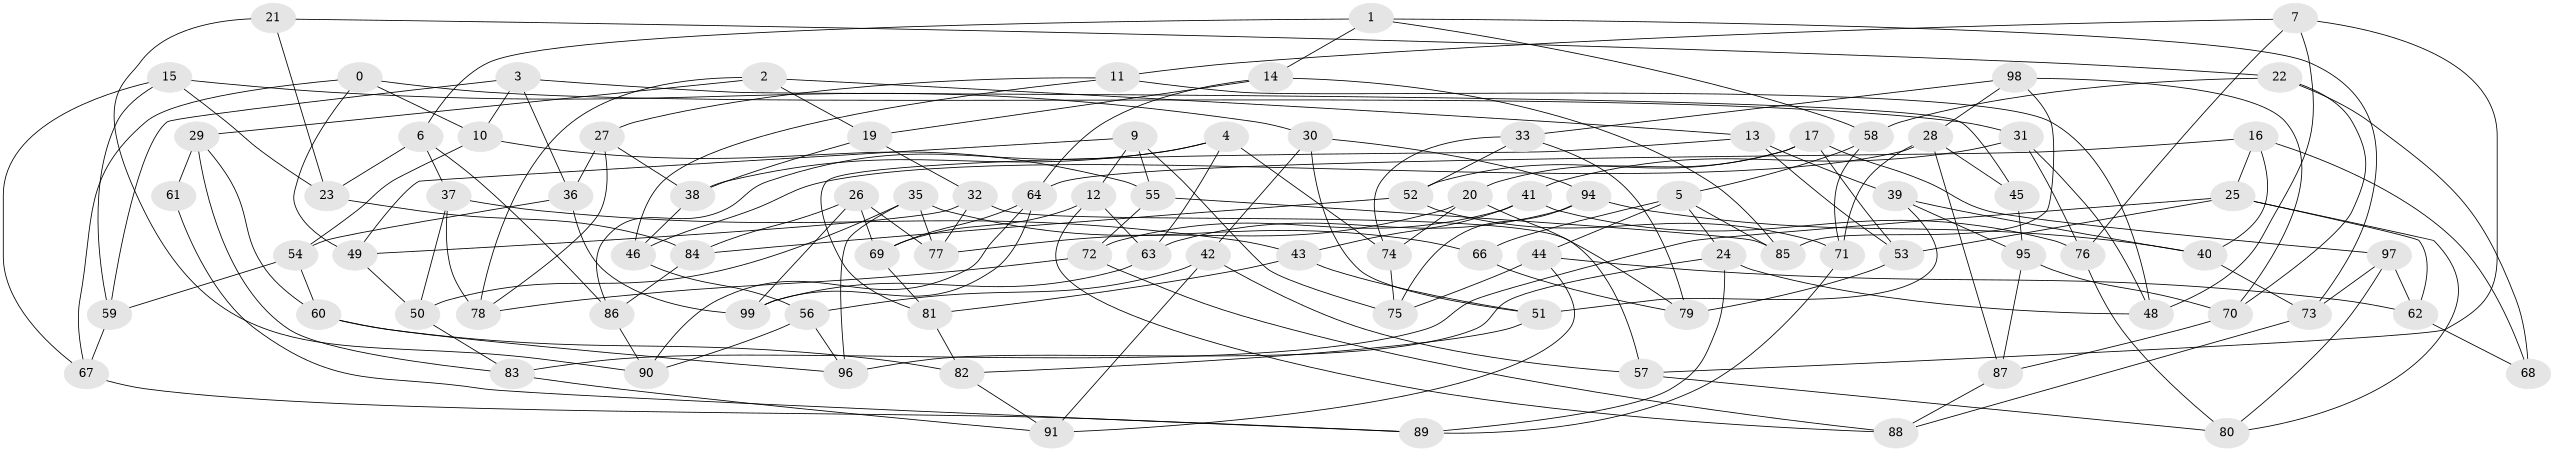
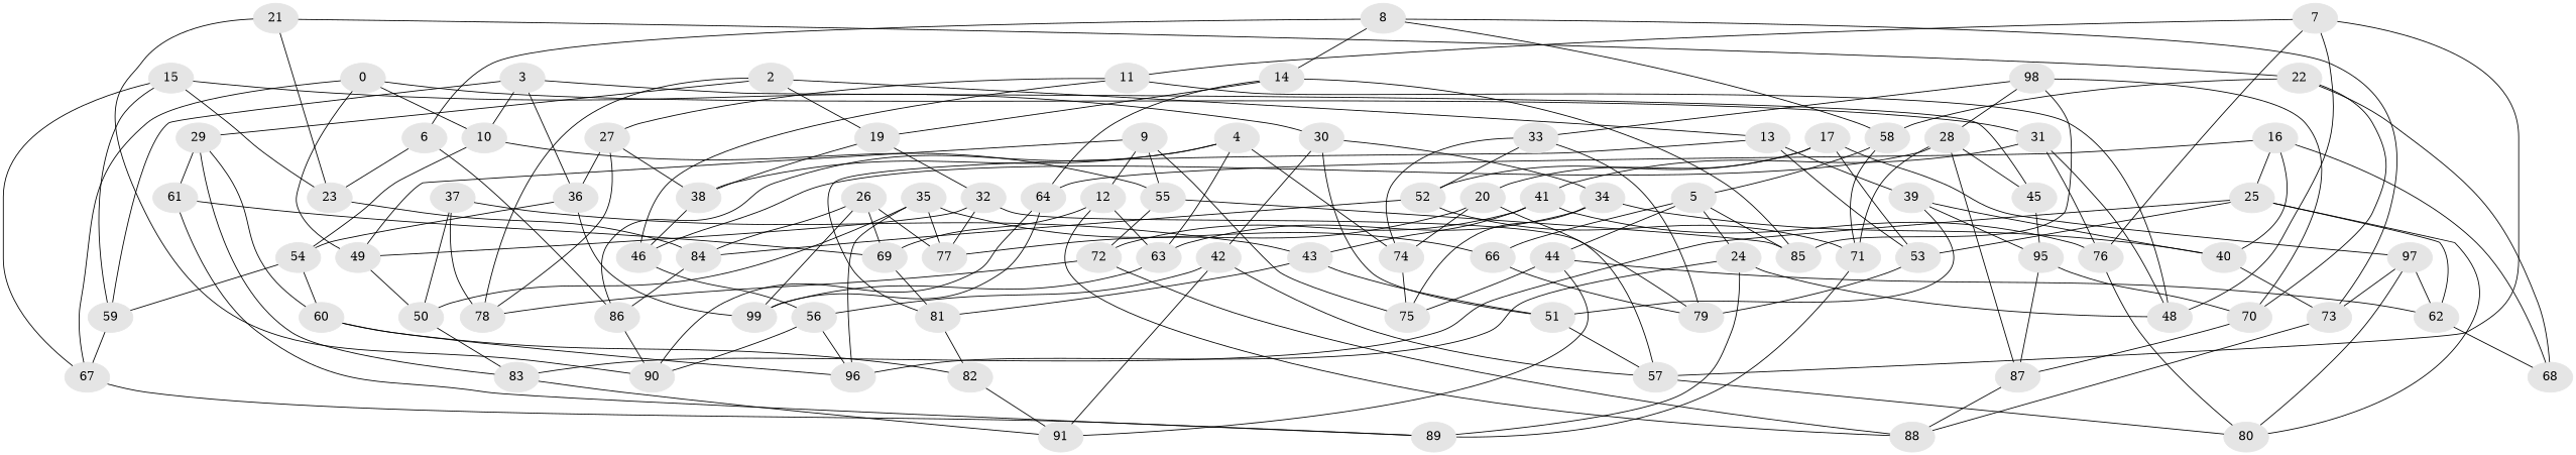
  graph {
    node [color=gray90 style=filled]
-   1
+   1 [label=8]
    6
    14
    58
    73
    86
    23
    37
    19
    85
    64
    5
    71
    88
    2
    13
    29
    78
    39
    53
    81
    38
    32
    83
    60
    61
    3
    10
    36
    45
    59
    55
    54
    n34 [label=99]
    n35 [label=95]
    67
    4
    63
    74
    46
    75
    90
    24
    44
    66
    48
    89
    n48 [label=96]
    62
    91
    79
    84
    50
    43
    7
    11
    57
    76
    27
    80
    n61 [label=0]
    31
    49
    41
    9
    12
    69
    72
    56
    40
    51
    82
    15
    30
-   34 [label=94]
+   34
    42
    16
    25
    68
    17
    20
    n82 [label=97]
    52
    77
    n85 [label=98]
    28
    33
    70
    87
    21
    22
    26
    35
    1 -- 6
    1 -- 14
    1 -- 58
    1 -- 73
    6 -- 86
    6 -- 23
-   6 -- 37
    14 -- 19
    14 -- 85
    14 -- 64
    58 -- 5
    58 -- 71
    73 -- 88
    86 -- 90
    23 -- 84
    37 -- 78
    37 -- 50
    37 -- 43
    19 -- 38
    19 -- 32
    64 -- n34
    64 -- 90
    5 -- 85
    5 -- 24
    5 -- 44
    5 -- 66
    71 -- 89
    2 -- 19
    2 -- 13
    2 -- 29
    2 -- 78
    13 -- 39
    13 -- 53
    13 -- 81
    29 -- 83
    29 -- 60
    29 -- 61
    39 -- n35
    39 -- 40
    39 -- 51
    53 -- 79
    81 -- 82
    38 -- 46
    32 -- 57
    32 -- 49
    32 -- 77
    83 -- 91
    60 -- n48
    60 -- 82
    61 -- 89
-   64 -- 69
+   61 -- 69
    3 -- 10
    3 -- 36
    3 -- 45
    3 -- 59
    10 -- 55
    10 -- 54
    36 -- 54
    36 -- n34
    45 -- n35
    59 -- 67
    55 -- 85
    55 -- 72
    54 -- 60
    54 -- 59
    n35 -- 70
    n35 -- 87
    67 -- 89
    4 -- 86
    4 -- 38
    4 -- 63
    4 -- 74
    63 -- n34
    74 -- 75
    46 -- 56
    24 -- 48
    24 -- 89
    24 -- n48
    44 -- 75
    44 -- 62
    44 -- 91
    66 -- 79
    62 -- 68
    84 -- 86
    50 -- 83
    43 -- 81
    43 -- 51
    7 -- 48
    7 -- 11
    7 -- 57
    7 -- 76
    11 -- 46
    11 -- 48
    11 -- 27
    57 -- 80
    76 -- 80
    27 -- 78
    27 -- 38
    27 -- 36
    n61 -- 10
    n61 -- 67
    n61 -- 31
    n61 -- 49
    31 -- 48
    31 -- 76
    31 -- 41
    49 -- 50
    41 -- 43
    41 -- 76
    41 -- 72
    9 -- 55
    9 -- 75
    9 -- 49
    9 -- 12
    12 -- 88
    12 -- 63
    12 -- 69
    69 -- 81
    72 -- 88
    72 -- 78
    56 -- 90
    56 -- n48
    40 -- 73
-   51 -- 82
+   51 -- 57
    82 -- 91
    15 -- 23
    15 -- 59
    15 -- 67
    15 -- 30
    30 -- 51
    30 -- 34
    30 -- 42
    34 -- 63
    34 -- 75
    34 -- 40
    42 -- 91
    42 -- 57
    42 -- 56
    16 -- 64
    16 -- 40
    16 -- 25
    16 -- 68
    25 -- 53
    25 -- 83
    25 -- 62
    25 -- 80
    17 -- 53
    17 -- 20
    17 -- n82
    17 -- 52
    20 -- 74
    20 -- 79
    20 -- 77
    n82 -- 73
    n82 -- 62
    n82 -- 80
    52 -- 71
    52 -- 84
    n85 -- 85
    n85 -- 28
    n85 -- 33
    n85 -- 70
    28 -- 71
    28 -- 45
    28 -- 46
    28 -- 87
    33 -- 74
    33 -- 79
    33 -- 52
    70 -- 87
    87 -- 88
    21 -- 23
    21 -- 90
    21 -- 22
    22 -- 58
    22 -- 68
    22 -- 70
    26 -- n34
    26 -- 84
    26 -- 69
    26 -- 77
    35 -- 66
    35 -- n48
    35 -- 50
    35 -- 77
  }
